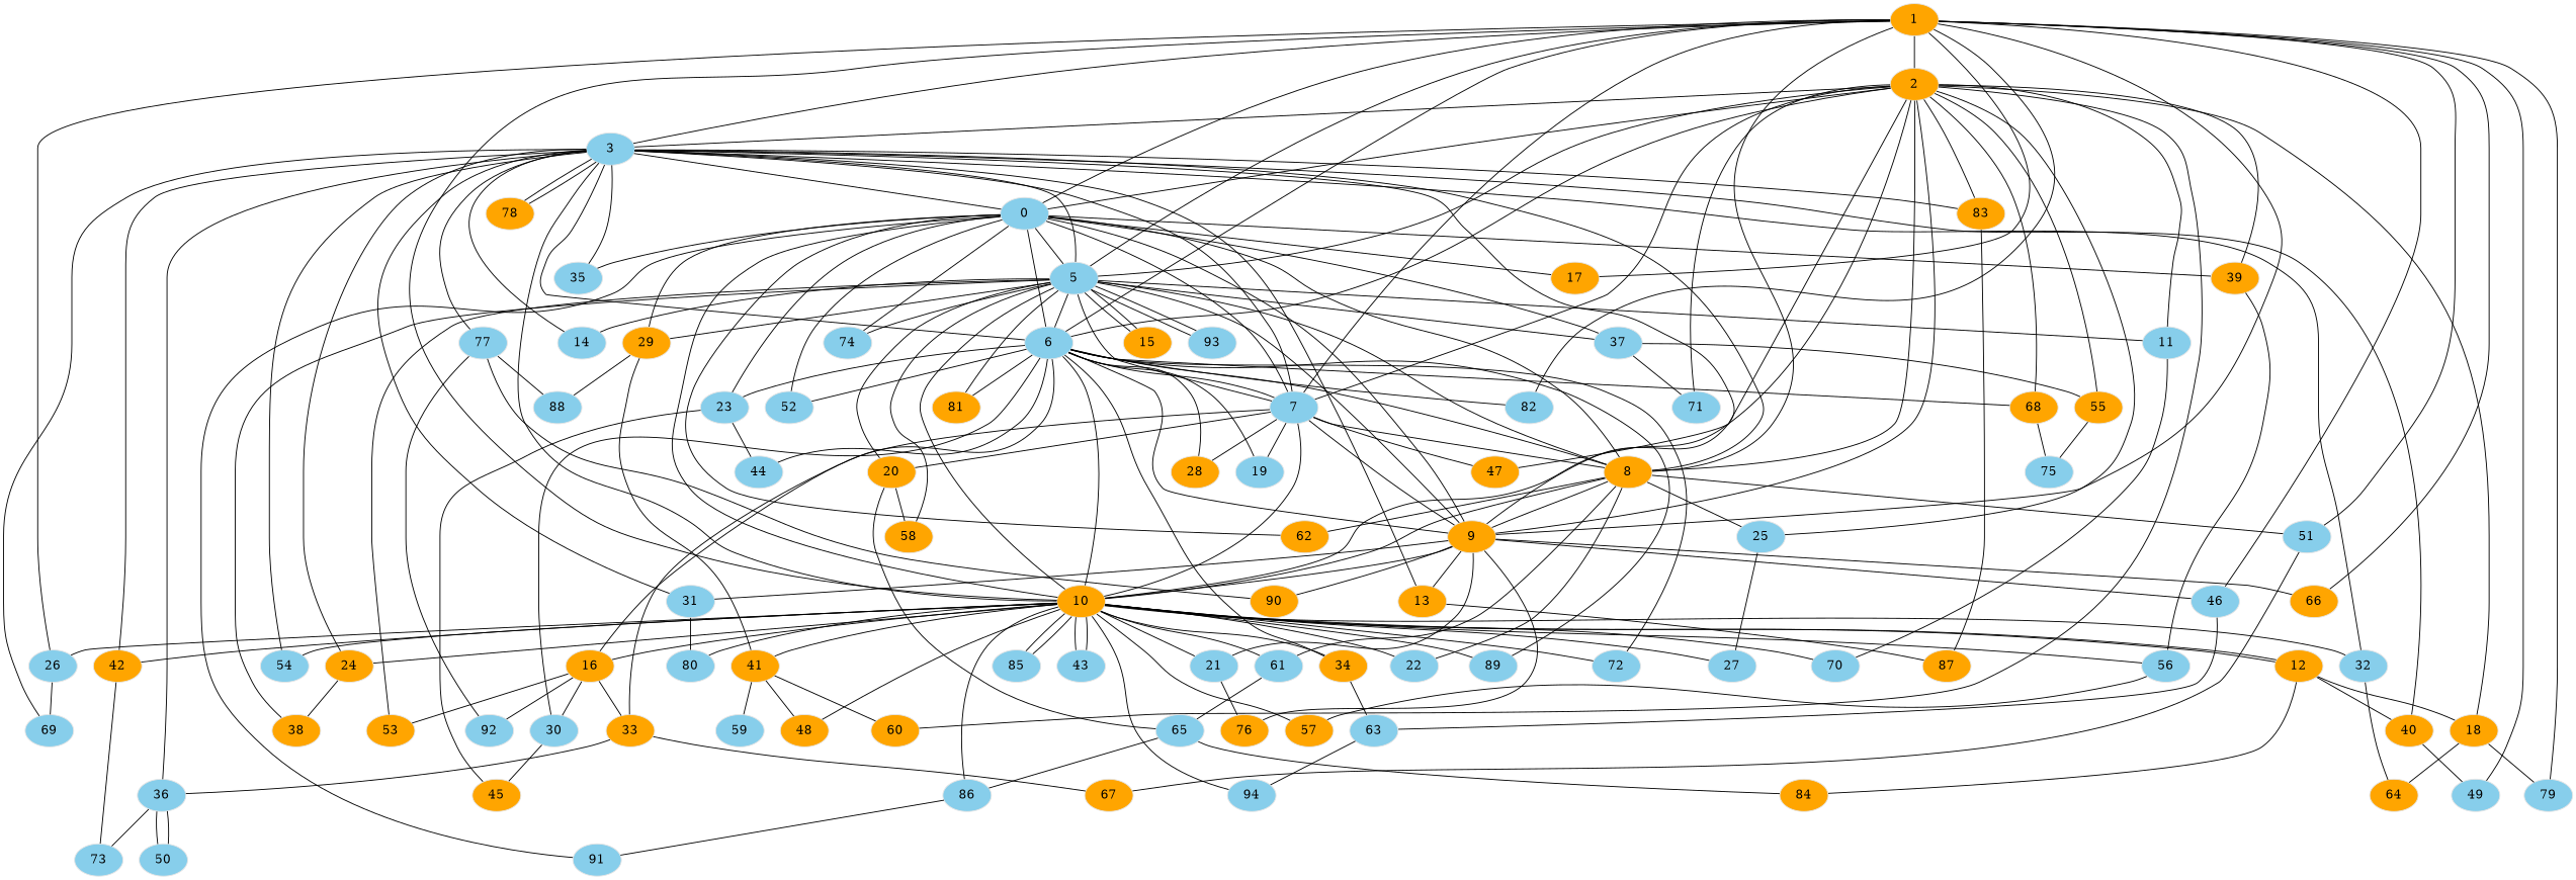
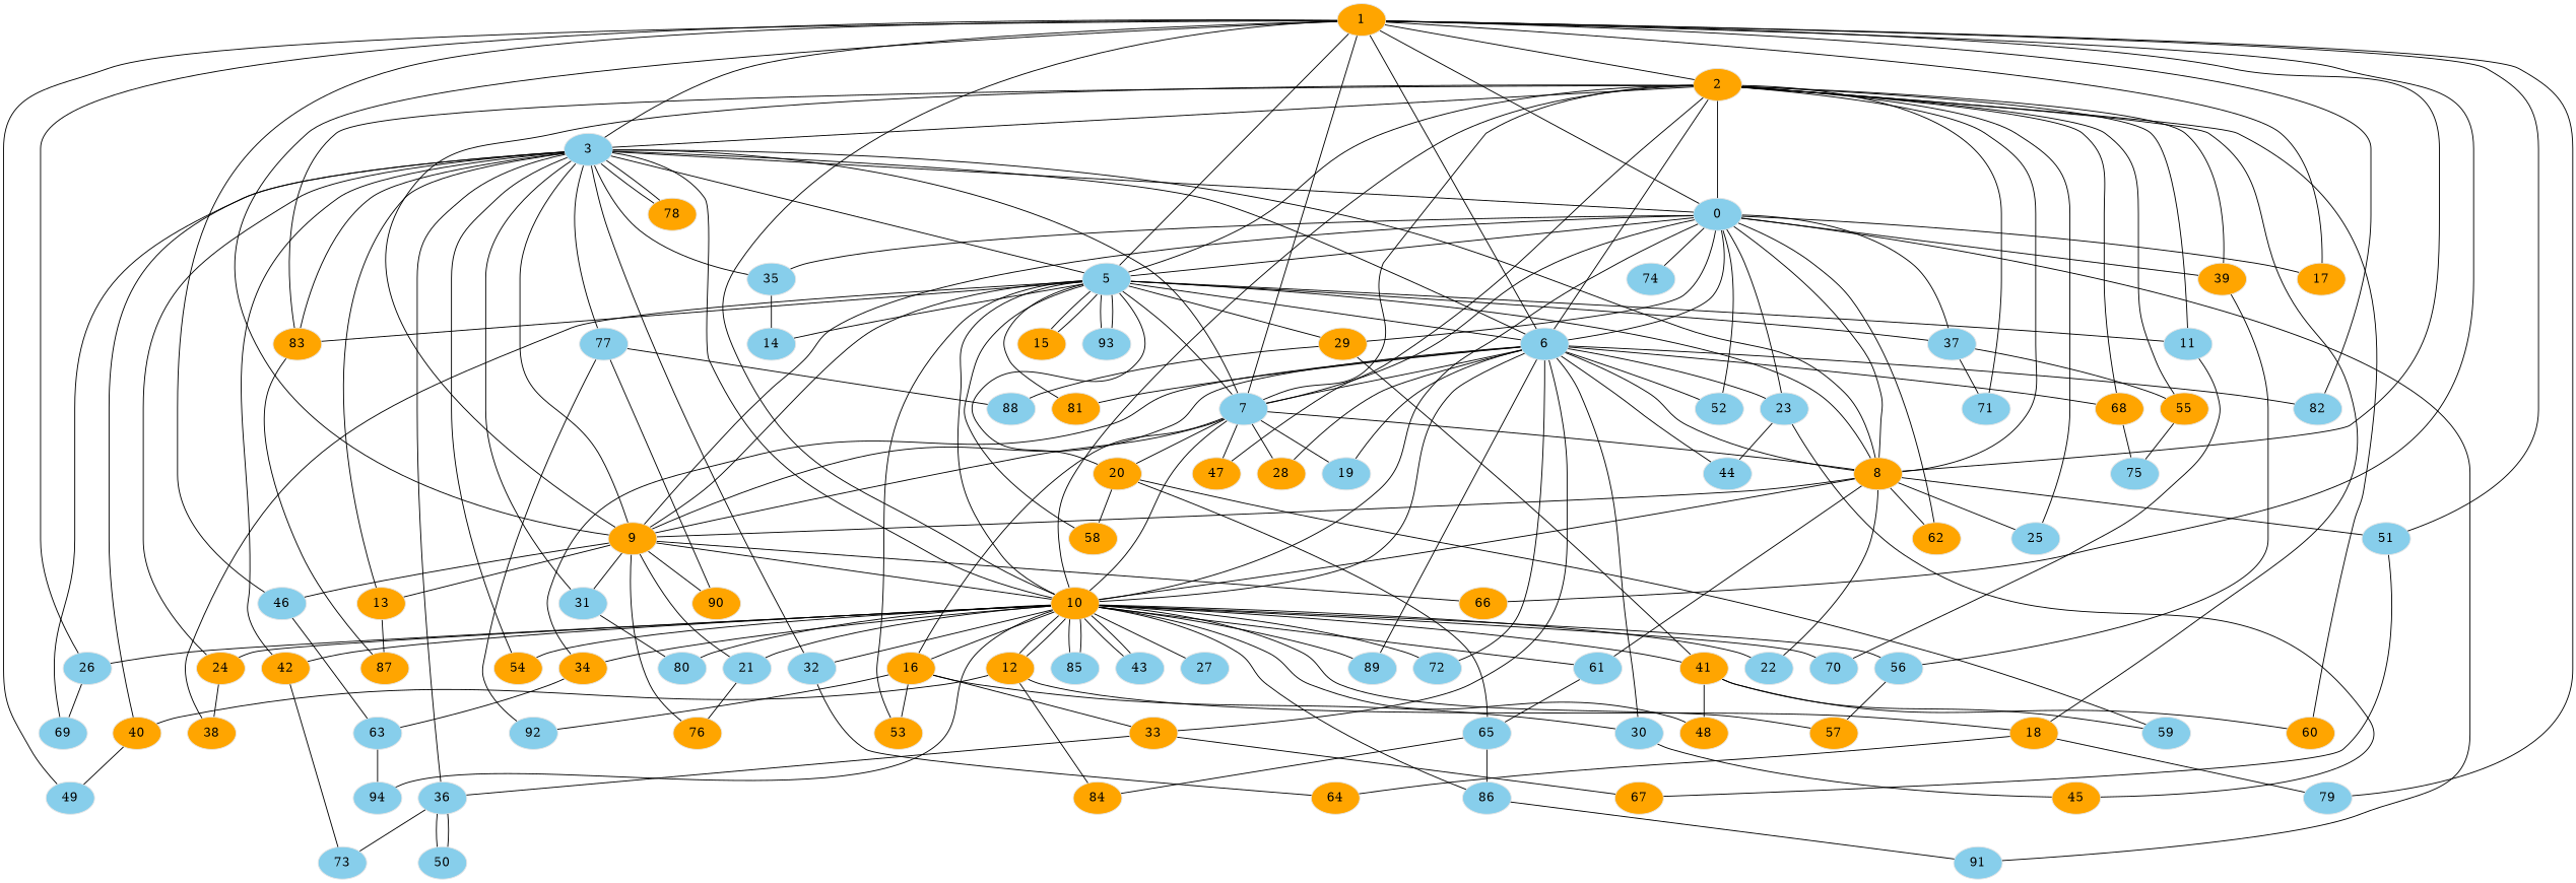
  graph {
    node [color=gray90 fillcolor=skyblue style=filled]
    1 [fillcolor=orange]
    2 [fillcolor=orange]
    3
    n4 [label=0]
    5
    6
    7
    8 [fillcolor=orange]
    9 [fillcolor=orange]
    10 [fillcolor=orange]
    17 [fillcolor=orange]
    26
    46
    49
    51
    66 [fillcolor=orange]
    79
    82
    11
    18 [fillcolor=orange]
    25
    39 [fillcolor=orange]
    47 [fillcolor=orange]
    55 [fillcolor=orange]
    60 [fillcolor=orange]
    68 [fillcolor=orange]
    71
    83 [fillcolor=orange]
    13 [fillcolor=orange]
    14
    24 [fillcolor=orange]
    31
    32
    35
    36
    40 [fillcolor=orange]
    42 [fillcolor=orange]
-   54
+   54 [fillcolor=orange]
    69
    77
    78 [fillcolor=orange]
    23
    29 [fillcolor=orange]
    37
    52
    62 [fillcolor=orange]
    74
    91
    15 [fillcolor=orange]
    20 [fillcolor=orange]
    38 [fillcolor=orange]
    53 [fillcolor=orange]
    58 [fillcolor=orange]
    81 [fillcolor=orange]
    93
    19
    28 [fillcolor=orange]
    30
    33 [fillcolor=orange]
    34 [fillcolor=orange]
    44
    72
    89
    16 [fillcolor=orange]
    22
    61
    21
    76 [fillcolor=orange]
    90 [fillcolor=orange]
    12 [fillcolor=orange]
    27
    41 [fillcolor=orange]
    43
    48 [fillcolor=orange]
    56
    57 [fillcolor=orange]
    70
    80
    85
    86
    94
    63
    67 [fillcolor=orange]
    64 [fillcolor=orange]
    75
    87 [fillcolor=orange]
    50
    73
    92
    88
    45 [fillcolor=orange]
    59
    65
    84 [fillcolor=orange]
    1 -- 2
    1 -- 3
    1 -- n4
    1 -- 5
    1 -- 6
    1 -- 7
    1 -- 8
    1 -- 9
    1 -- 10
    1 -- 17
    1 -- 26
    1 -- 46
    1 -- 49
    1 -- 51
    1 -- 66
    1 -- 79
    1 -- 82
    2 -- 3
    2 -- n4
    2 -- 5
    2 -- 6
    2 -- 7
    2 -- 8
    2 -- 9
    2 -- 10
    2 -- 11
    2 -- 18
    2 -- 25
    2 -- 39
    2 -- 47
    2 -- 55
    2 -- 60
    2 -- 68
    2 -- 71
    2 -- 83
    3 -- n4
    3 -- 5
    3 -- 6
    3 -- 7
    3 -- 8
    3 -- 9
    3 -- 10
    3 -- 83
    3 -- 13
-   3 -- 14
+   35 -- 14
    3 -- 24
    3 -- 31
    3 -- 32
    3 -- 35
    3 -- 36
    3 -- 40
    3 -- 42
    3 -- 54
    3 -- 69
    3 -- 77
    3 -- 78
    3 -- 78
    n4 -- 5
    n4 -- 6
    n4 -- 7
    n4 -- 8
    n4 -- 9
    n4 -- 10
    n4 -- 17
    n4 -- 39
    n4 -- 35
    n4 -- 23
    n4 -- 29
    n4 -- 37
    n4 -- 52
    n4 -- 62
    n4 -- 74
    n4 -- 91
    5 -- 6
    5 -- 7
    5 -- 8
    5 -- 9
    5 -- 10
    5 -- 11
    5 -- 14
    5 -- 29
    5 -- 37
-   5 -- 74
+   5 -- 83
    5 -- 15
    5 -- 15
    5 -- 20
    5 -- 38
    5 -- 53
    5 -- 58
    5 -- 81
    5 -- 93
    5 -- 93
    6 -- 7
    6 -- 8
    6 -- 9
    6 -- 10
    6 -- 82
    6 -- 68
    6 -- 23
    6 -- 52
    6 -- 81
    6 -- 19
    6 -- 28
    6 -- 30
    6 -- 33
    6 -- 34
    6 -- 44
    6 -- 72
    6 -- 89
    7 -- 8
    7 -- 9
    7 -- 10
    7 -- 47
    7 -- 20
    7 -- 19
    7 -- 28
    7 -- 16
    8 -- 9
    8 -- 10
    8 -- 51
    8 -- 25
    8 -- 62
    8 -- 22
    8 -- 61
    9 -- 10
    9 -- 46
    9 -- 66
    9 -- 13
    9 -- 31
    9 -- 21
    9 -- 76
    9 -- 90
    10 -- 26
    10 -- 24
    10 -- 32
    10 -- 42
    10 -- 54
    10 -- 34
    10 -- 72
    10 -- 89
    10 -- 16
    10 -- 22
    10 -- 61
    10 -- 21
    10 -- 12
    10 -- 12
    10 -- 27
    10 -- 41
    10 -- 43
    10 -- 43
    10 -- 48
    10 -- 56
    10 -- 57
    10 -- 70
    10 -- 80
    10 -- 85
    10 -- 85
    10 -- 86
    10 -- 94
    26 -- 69
    46 -- 63
    51 -- 67
    11 -- 70
    18 -- 79
    18 -- 64
-   25 -- 27
    39 -- 56
    55 -- 75
    68 -- 75
    83 -- 87
    13 -- 87
    24 -- 38
    31 -- 80
    32 -- 64
    36 -- 50
    36 -- 50
    36 -- 73
    40 -- 49
    42 -- 73
    77 -- 90
    77 -- 92
    77 -- 88
    23 -- 44
    23 -- 45
    29 -- 41
    29 -- 88
    37 -- 55
    37 -- 71
    20 -- 58
+   20 -- 59
    20 -- 65
    30 -- 45
    33 -- 36
    33 -- 67
    34 -- 63
    16 -- 53
    16 -- 30
    16 -- 33
    16 -- 92
    61 -- 65
    21 -- 76
    12 -- 18
    12 -- 40
    12 -- 84
    41 -- 60
    41 -- 48
    41 -- 59
    56 -- 57
    86 -- 91
    63 -- 94
    65 -- 86
    65 -- 84
  }
